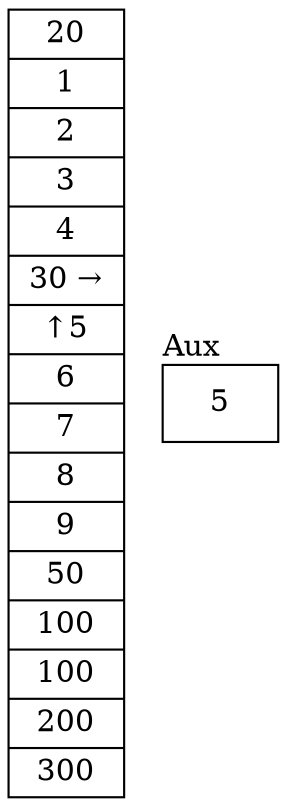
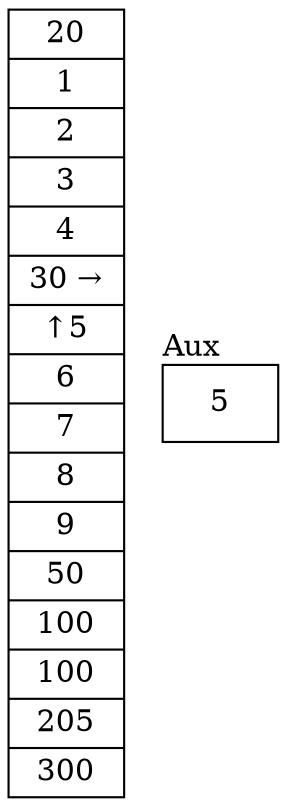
  digraph {
    rankdir=TB
    fontname="DejaVu Serif"
    node [shape=record fontname="DejaVu Serif"]
-   n1 [label="{ 20|1|2|3|4|30 → | ↑ 5|6|7|8|9|50|100|100|200|300}"]
+   n1 [label="{ 20|1|2|3|4|30 → | ↑ 5|6|7|8|9|50|100|100|205|300}"]
    n2 [label="{5}" xlabel=Aux]
  }
